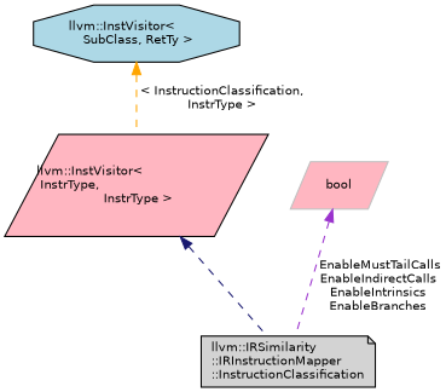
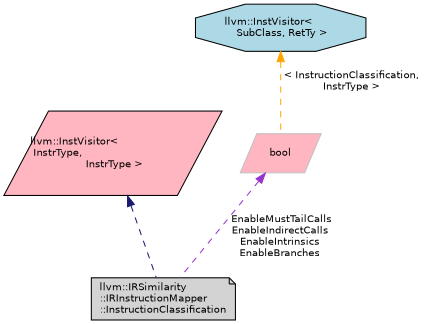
  digraph {
    node [color=black fillcolor=lightpink fontname=Helvetica fontsize=10 shape=parallelogram style=filled]
    edge [dir=back fontname=Helvetica fontsize=10 labelfontname=Helvetica labelfontsize=10 style=dashed]
    n1 [fillcolor=lightgrey fontcolor=black height=0.2 label="llvm::IRSimilarity\l::IRInstructionMapper\l::InstructionClassification" shape=note width=0.4]
    n2 [height=0.2 label="llvm::InstVisitor\<\l InstrType,\l InstrType \>" width=0.4]
    n3 [fillcolor=lightblue height=0.2 label="llvm::InstVisitor\<\l SubClass, RetTy \>" shape=octagon width=0.4]
    n4 [color=grey75 height=0.2 label=bool width=0.4]
    n2 -> n1 [color=midnightblue]
-   n3 -> n2 [color=orange label=" \< InstructionClassification,\l InstrType \>"]
+   n3 -> n4 [color=orange label=" \< InstructionClassification,\l InstrType \>"]
    n4 -> n1 [color=darkorchid3 label=" EnableMustTailCalls\nEnableIndirectCalls\nEnableIntrinsics\nEnableBranches"]
  }
